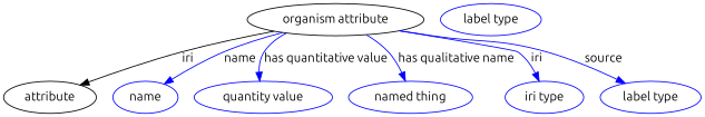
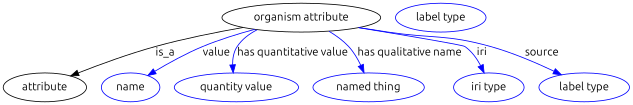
  digraph {
    fontname=Ubuntu
    node [fontname=Ubuntu color=blue]
    edge [fontname=Ubuntu color=blue style=solid]
    n1 [height=0.5 label="organism attribute" width=2.7442 color=""]
    attribute [height=0.5 width=1.4443 color=""]
    name [height=0.5 width=1.011]
    n4 [height=0.5 label="quantity value" width=2.1484]
    n5 [height=0.5 label="named thing" width=1.9318]
    n6 [height=0.5 label="iri type" width=1.2277]
    n7 [height=0.5 label="label type" width=1.5707]
    n8 [height=0.5 label="label type" width=1.5707]
-   n1 -> attribute [label=iri color="" style=""]
-   n1 -> name [label=name]
+   n1 -> attribute [label=is_a color="" style=""]
+   n1 -> name [label=value]
    n1 -> n4 [label="has quantitative value"]
    n1 -> n5 [label="has qualitative name"]
    n1 -> n6 [label=iri]
    n1 -> n7 [label=source]
  }
